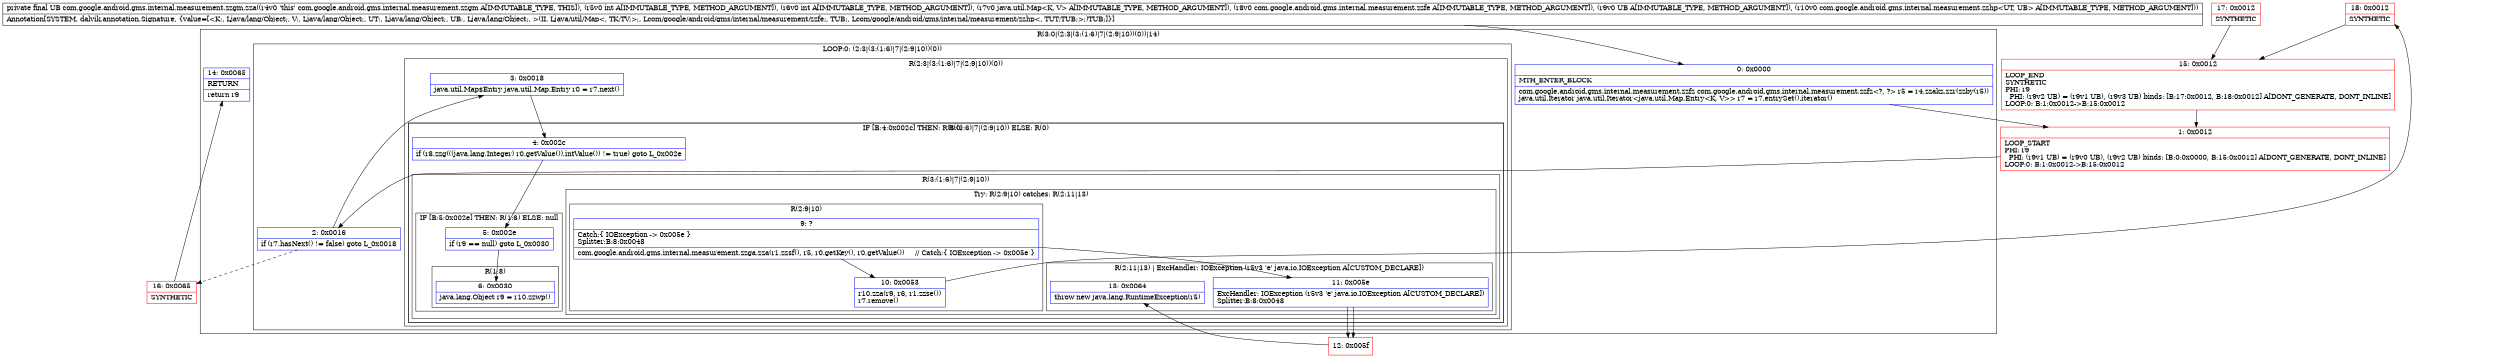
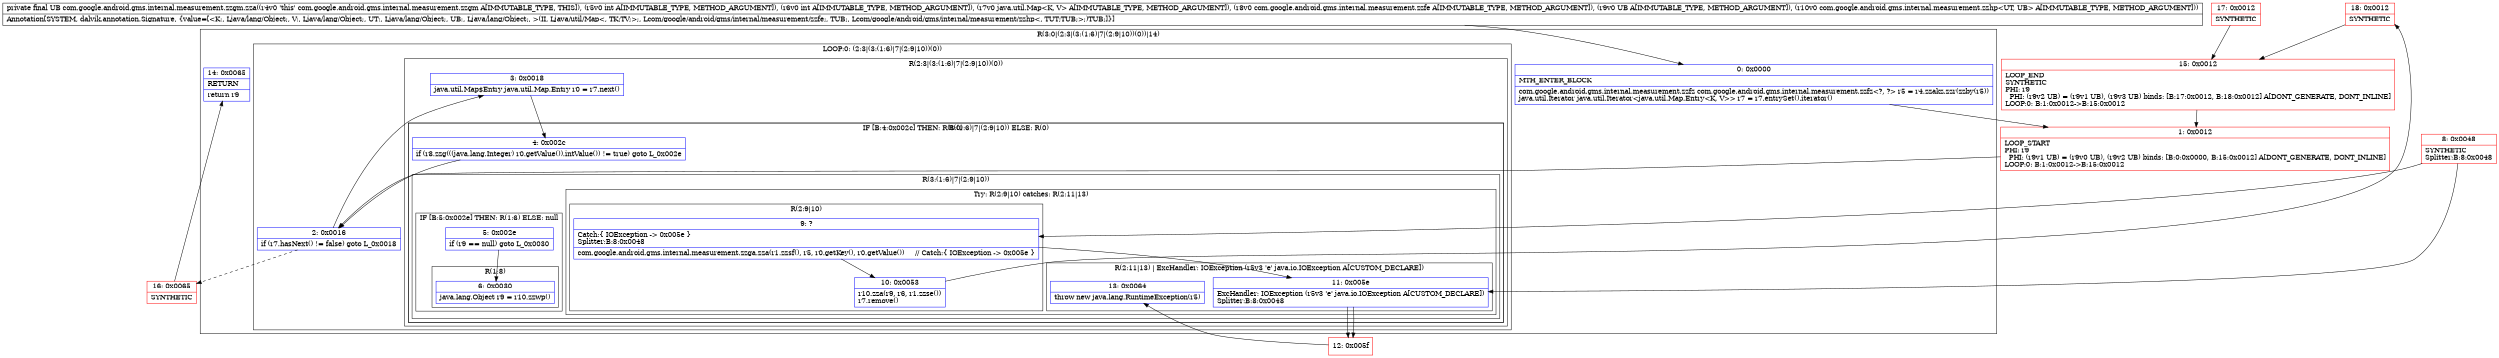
  digraph {
    node [color=blue shape=record]
    n1 [label="{6\:\ 0x0030|java.lang.Object r9 = r10.zzwp()\l}"]
    n2 [label="{5\:\ 0x002e|if (r9 == null) goto L_0x0030\l}"]
    n3 [label="{9\:\ ?|Catch:\{ IOException \-\> 0x005e \}\lSplitter:B:8:0x0048\l|com.google.android.gms.internal.measurement.zzga.zza(r1.zzsf(), r5, r0.getKey(), r0.getValue())     \/\/ Catch:\{ IOException \-\> 0x005e \}\l}"]
    n4 [label="{10\:\ 0x0053|r10.zza(r9, r6, r1.zzse())\lr7.remove()\l}"]
    n5 [label="{11\:\ 0x005e|ExcHandler: IOException (r5v3 'e' java.io.IOException A[CUSTOM_DECLARE])\lSplitter:B:8:0x0048\l}"]
    n6 [label="{13\:\ 0x0064|throw new java.lang.RuntimeException(r5)\l}"]
    n7 [label="{4\:\ 0x002c|if (r8.zzg(((java.lang.Integer) r0.getValue()).intValue()) != true) goto L_0x002e\l}"]
    n8 [label="{3\:\ 0x0018|java.util.Map$Entry java.util.Map.Entry r0 = r7.next()\l}"]
    n9 [label="{2\:\ 0x0016|if (r7.hasNext() != false) goto L_0x0018\l}"]
    n10 [label="{0\:\ 0x0000|MTH_ENTER_BLOCK\l|com.google.android.gms.internal.measurement.zzfz com.google.android.gms.internal.measurement.zzfz\<?, ?\> r5 = r4.zzakz.zzr(zzby(r5))\ljava.util.Iterator java.util.Iterator\<java.util.Map.Entry\<K, V\>\> r7 = r7.entrySet().iterator()\l}"]
    n11 [label="{14\:\ 0x0065|RETURN\l|return r9\l}"]
    n12 [color=red label="{18\:\ 0x0012|SYNTHETIC\l}"]
    n13 [color=red label="{12\:\ 0x005f}"]
    n14 [color=red label="{16\:\ 0x0065|SYNTHETIC\l}"]
    n15 [color=red label="{1\:\ 0x0012|LOOP_START\lPHI: r9 \l  PHI: (r9v1 UB) = (r9v0 UB), (r9v2 UB) binds: [B:0:0x0000, B:15:0x0012] A[DONT_GENERATE, DONT_INLINE]\lLOOP:0: B:1:0x0012\-\>B:15:0x0012\l}"]
    n16 [color=red label="{17\:\ 0x0012|SYNTHETIC\l}"]
    n17 [color=red label="{15\:\ 0x0012|LOOP_END\lSYNTHETIC\lPHI: r9 \l  PHI: (r9v2 UB) = (r9v1 UB), (r9v3 UB) binds: [B:17:0x0012, B:18:0x0012] A[DONT_GENERATE, DONT_INLINE]\lLOOP:0: B:1:0x0012\-\>B:15:0x0012\l}"]
+   n18 [color=red label="{8\:\ 0x0048|SYNTHETIC\lSplitter:B:8:0x0048\l}"]
    n19 [label="{private final UB com.google.android.gms.internal.measurement.zzgm.zza((r4v0 'this' com.google.android.gms.internal.measurement.zzgm A[IMMUTABLE_TYPE, THIS]), (r5v0 int A[IMMUTABLE_TYPE, METHOD_ARGUMENT]), (r6v0 int A[IMMUTABLE_TYPE, METHOD_ARGUMENT]), (r7v0 java.util.Map\<K, V\> A[IMMUTABLE_TYPE, METHOD_ARGUMENT]), (r8v0 com.google.android.gms.internal.measurement.zzfe A[IMMUTABLE_TYPE, METHOD_ARGUMENT]), (r9v0 UB A[IMMUTABLE_TYPE, METHOD_ARGUMENT]), (r10v0 com.google.android.gms.internal.measurement.zzhp\<UT, UB\> A[IMMUTABLE_TYPE, METHOD_ARGUMENT]))  | Annotation[SYSTEM, dalvik.annotation.Signature, \{value=[\<K:, Ljava\/lang\/Object;, V:, Ljava\/lang\/Object;, UT:, Ljava\/lang\/Object;, UB:, Ljava\/lang\/Object;, \>(II, Ljava\/util\/Map\<, TK;TV;\>;, Lcom\/google\/android\/gms\/internal\/measurement\/zzfe;, TUB;, Lcom\/google\/android\/gms\/internal\/measurement\/zzhp\<, TUT;TUB;\>;)TUB;]\}]\l}" color=""]
    subgraph cluster_1 {
      label="R(3:0|(2:3|(3:(1:6)|7|(2:9|10))(0))|14)"
      n10
      n11
      subgraph cluster_2 {
        label="LOOP:0: (2:3|(3:(1:6)|7|(2:9|10))(0))"
        n9
        subgraph cluster_3 {
          label="R(2:3|(3:(1:6)|7|(2:9|10))(0))"
          n8
          subgraph cluster_4 {
            label="IF [B:4:0x002c] THEN: R(3:(1:6)|7|(2:9|10)) ELSE: R(0)"
            n7
            subgraph cluster_5 {
              label="R(3:(1:6)|7|(2:9|10))"
              subgraph cluster_6 {
                label="IF [B:5:0x002e] THEN: R(1:6) ELSE: null"
                n2
                subgraph cluster_7 {
                  label="R(1:8)"
                  n1
                }
              }
              subgraph cluster_8 {
                label="Try: R(2:9|10) catches: R(2:11|13)"
                subgraph cluster_9 {
                  label="R(2:9|10)"
                  n3
                  n4
                }
                subgraph cluster_10 {
                  label="R(2:11|13) | ExcHandler: IOException (r5v3 'e' java.io.IOException A[CUSTOM_DECLARE])\l"
                  n5
                  n6
                }
              }
            }
            subgraph cluster_11 {
              label="R(0)"
            }
          }
        }
      }
    }
    subgraph cluster_12 {
      label="R(2:11|13) | ExcHandler: IOException (r5v3 'e' java.io.IOException A[CUSTOM_DECLARE])\l"
    }
    n2 -> n1
    n3 -> n4
    n3 -> n5
    n4 -> n12
    n5 -> n13
    n5 -> n13
-   n7 -> n2
+   n7 -> n9
    n8 -> n7
    n9 -> n8
    n9 -> n14 [style=dashed]
    n10 -> n15
    n12 -> n17
    n13 -> n6
    n14 -> n11
    n15 -> n9
    n16 -> n17
    n17 -> n15
+   n18 -> n3
+   n18 -> n5
    n19 -> n10
  }
